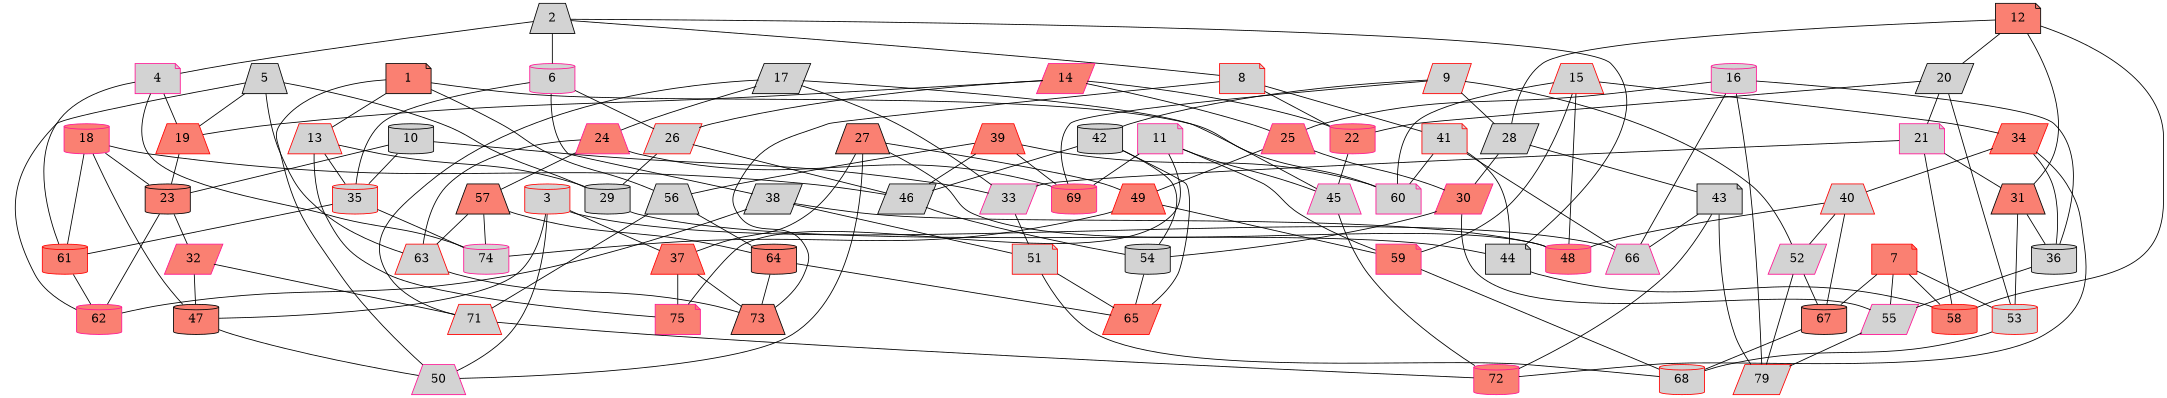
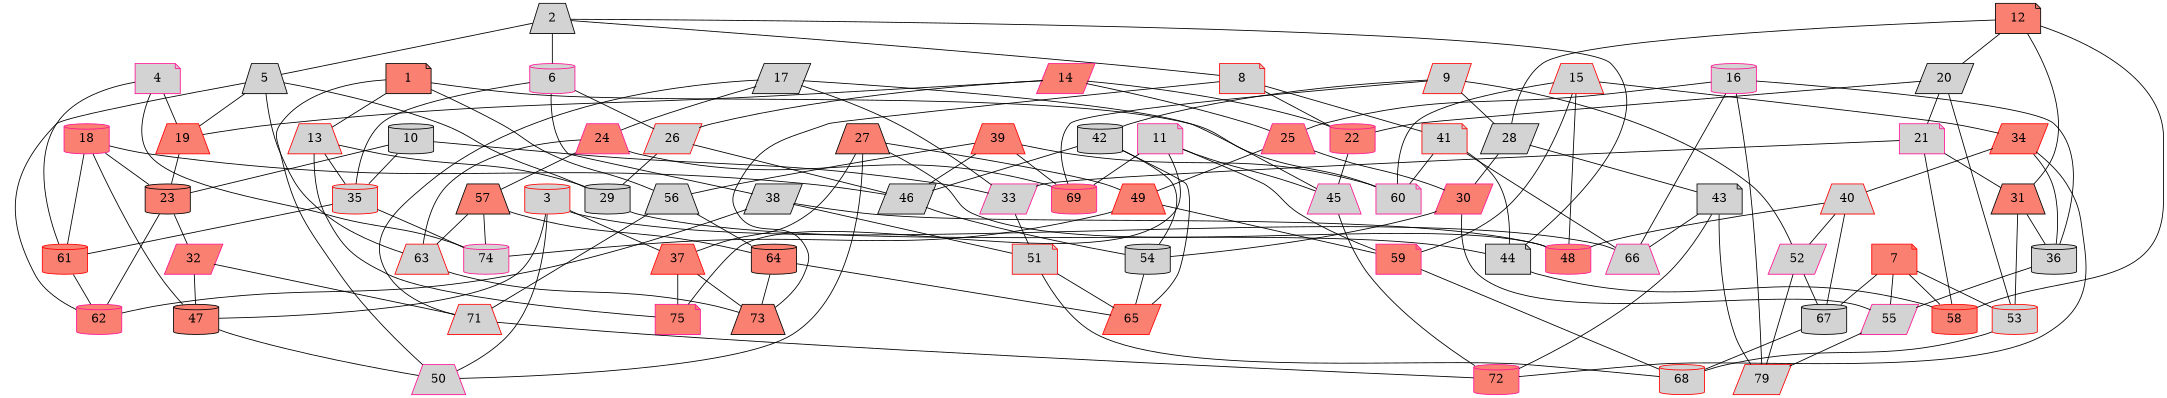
  graph {
    node [color=deeppink fillcolor=lightgrey shape=cylinder style=filled]
    1 [color=black fillcolor=salmon shape=note]
    13 [color=red shape=trapezium]
    50 [shape=trapezium]
    56 [color=black shape=trapezium]
    60 [shape=note]
    29 [color=black]
    35 [color=red]
    75 [fillcolor=salmon shape=note]
    71 [color=red shape=trapezium]
    64 [color=black fillcolor=salmon]
    2 [color=black shape=trapezium]
    4 [shape=note]
    6
    8 [color=red shape=note]
    44 [color=black shape=note]
    19 [color=red fillcolor=salmon shape=trapezium]
    61 [color=red fillcolor=salmon]
    74
    26 [color=red shape=parallelogram]
    38 [color=black shape=parallelogram]
    22 [fillcolor=salmon]
    41 [color=red shape=note]
    73 [color=black fillcolor=salmon shape=trapezium]
    58 [color=red fillcolor=salmon]
    3 [color=red]
    37 [color=red fillcolor=salmon shape=trapezium]
    47 [color=black fillcolor=salmon]
    66 [shape=trapezium]
    23 [color=black fillcolor=salmon]
    62 [fillcolor=salmon]
    5 [color=black shape=trapezium]
    63 [color=red shape=trapezium]
    46 [color=black shape=parallelogram]
    48 [fillcolor=salmon]
    51 [color=red shape=note]
    7 [color=red fillcolor=salmon shape=note]
    53 [color=red]
    55 [shape=parallelogram]
-   67 [color=black fillcolor=salmon]
+   67 [color=black]
    68 [color=red]
    n41 [color=red label=79 shape=parallelogram]
    45 [shape=trapezium]
    9 [color=red shape=parallelogram]
    28 [color=black shape=parallelogram]
    42 [color=black]
    52 [shape=parallelogram]
    69 [fillcolor=salmon]
    30 [fillcolor=salmon shape=parallelogram]
    43 [color=black shape=note]
    54 [color=black]
    65 [color=red fillcolor=salmon shape=parallelogram]
    10 [color=black]
    33 [shape=parallelogram]
    32 [fillcolor=salmon shape=parallelogram]
    11 [shape=note]
    59 [fillcolor=salmon shape=note]
    72 [fillcolor=salmon]
    12 [color=black fillcolor=salmon shape=note]
    20 [color=black shape=parallelogram]
    31 [color=black fillcolor=salmon shape=trapezium]
    21 [shape=note]
    36 [color=black]
    14 [fillcolor=salmon shape=parallelogram]
    25 [fillcolor=salmon shape=trapezium]
    49 [color=red fillcolor=salmon shape=trapezium]
    15 [color=red shape=trapezium]
    34 [color=red fillcolor=salmon shape=parallelogram]
    40 [color=red shape=trapezium]
    16
    17 [color=black shape=parallelogram]
    24 [fillcolor=salmon shape=trapezium]
    57 [color=black fillcolor=salmon shape=trapezium]
    18 [fillcolor=salmon]
    27 [color=black fillcolor=salmon shape=trapezium]
    39 [color=red fillcolor=salmon shape=trapezium]
    1 -- 13
    1 -- 50
    1 -- 56
    1 -- 60
    13 -- 29
    13 -- 35
    13 -- 75
    56 -- 71
    56 -- 64
    29 -- 44
    35 -- 61
    35 -- 74
    71 -- 72
    64 -- 73
    64 -- 65
-   2 -- 4
+   2 -- 5
    2 -- 6
    2 -- 8
    2 -- 44
    4 -- 19
    4 -- 61
    4 -- 74
    6 -- 35
    6 -- 26
    6 -- 38
    8 -- 22
    8 -- 41
    8 -- 73
    44 -- 58
    19 -- 23
    61 -- 62
    26 -- 29
    26 -- 46
    38 -- 62
    38 -- 48
    38 -- 51
    22 -- 45
    41 -- 60
    41 -- 44
    41 -- 66
    3 -- 50
    3 -- 37
    3 -- 47
    3 -- 66
    37 -- 75
    37 -- 73
    47 -- 50
    23 -- 62
    23 -- 32
    5 -- 29
    5 -- 19
    5 -- 62
    5 -- 63
    63 -- 73
    46 -- 54
    51 -- 68
    51 -- 65
    7 -- 58
    7 -- 53
    7 -- 55
    7 -- 67
    53 -- 68
    55 -- n41
    67 -- 68
    45 -- 72
    9 -- 28
    9 -- 42
    9 -- 52
    9 -- 69
    28 -- 30
    28 -- 43
    42 -- 46
    42 -- 54
    42 -- 65
    52 -- 67
    52 -- n41
    30 -- 55
    30 -- 54
    43 -- 66
    43 -- n41
    43 -- 72
    54 -- 65
    10 -- 35
    10 -- 23
    10 -- 33
    33 -- 51
    32 -- 71
    32 -- 47
    11 -- 75
    11 -- 45
    11 -- 69
    11 -- 59
    59 -- 68
    12 -- 58
    12 -- 28
    12 -- 20
    12 -- 31
    20 -- 22
    20 -- 53
    20 -- 21
    31 -- 53
    31 -- 36
    21 -- 58
    21 -- 33
    21 -- 31
    36 -- 55
    14 -- 19
    14 -- 26
    14 -- 22
    14 -- 25
    25 -- 30
    25 -- 49
    49 -- 74
    49 -- 59
    15 -- 60
    15 -- 48
    15 -- 59
    15 -- 34
    34 -- 72
    34 -- 36
    34 -- 40
    40 -- 48
    40 -- 67
    40 -- 52
    16 -- 66
    16 -- n41
    16 -- 36
    16 -- 25
    17 -- 71
    17 -- 45
    17 -- 33
    17 -- 24
    24 -- 63
    24 -- 69
    24 -- 57
    57 -- 64
    57 -- 74
    57 -- 63
    18 -- 61
    18 -- 47
    18 -- 23
    18 -- 46
    27 -- 50
    27 -- 37
    27 -- 48
    27 -- 49
    39 -- 56
    39 -- 60
    39 -- 46
    39 -- 69
  }
